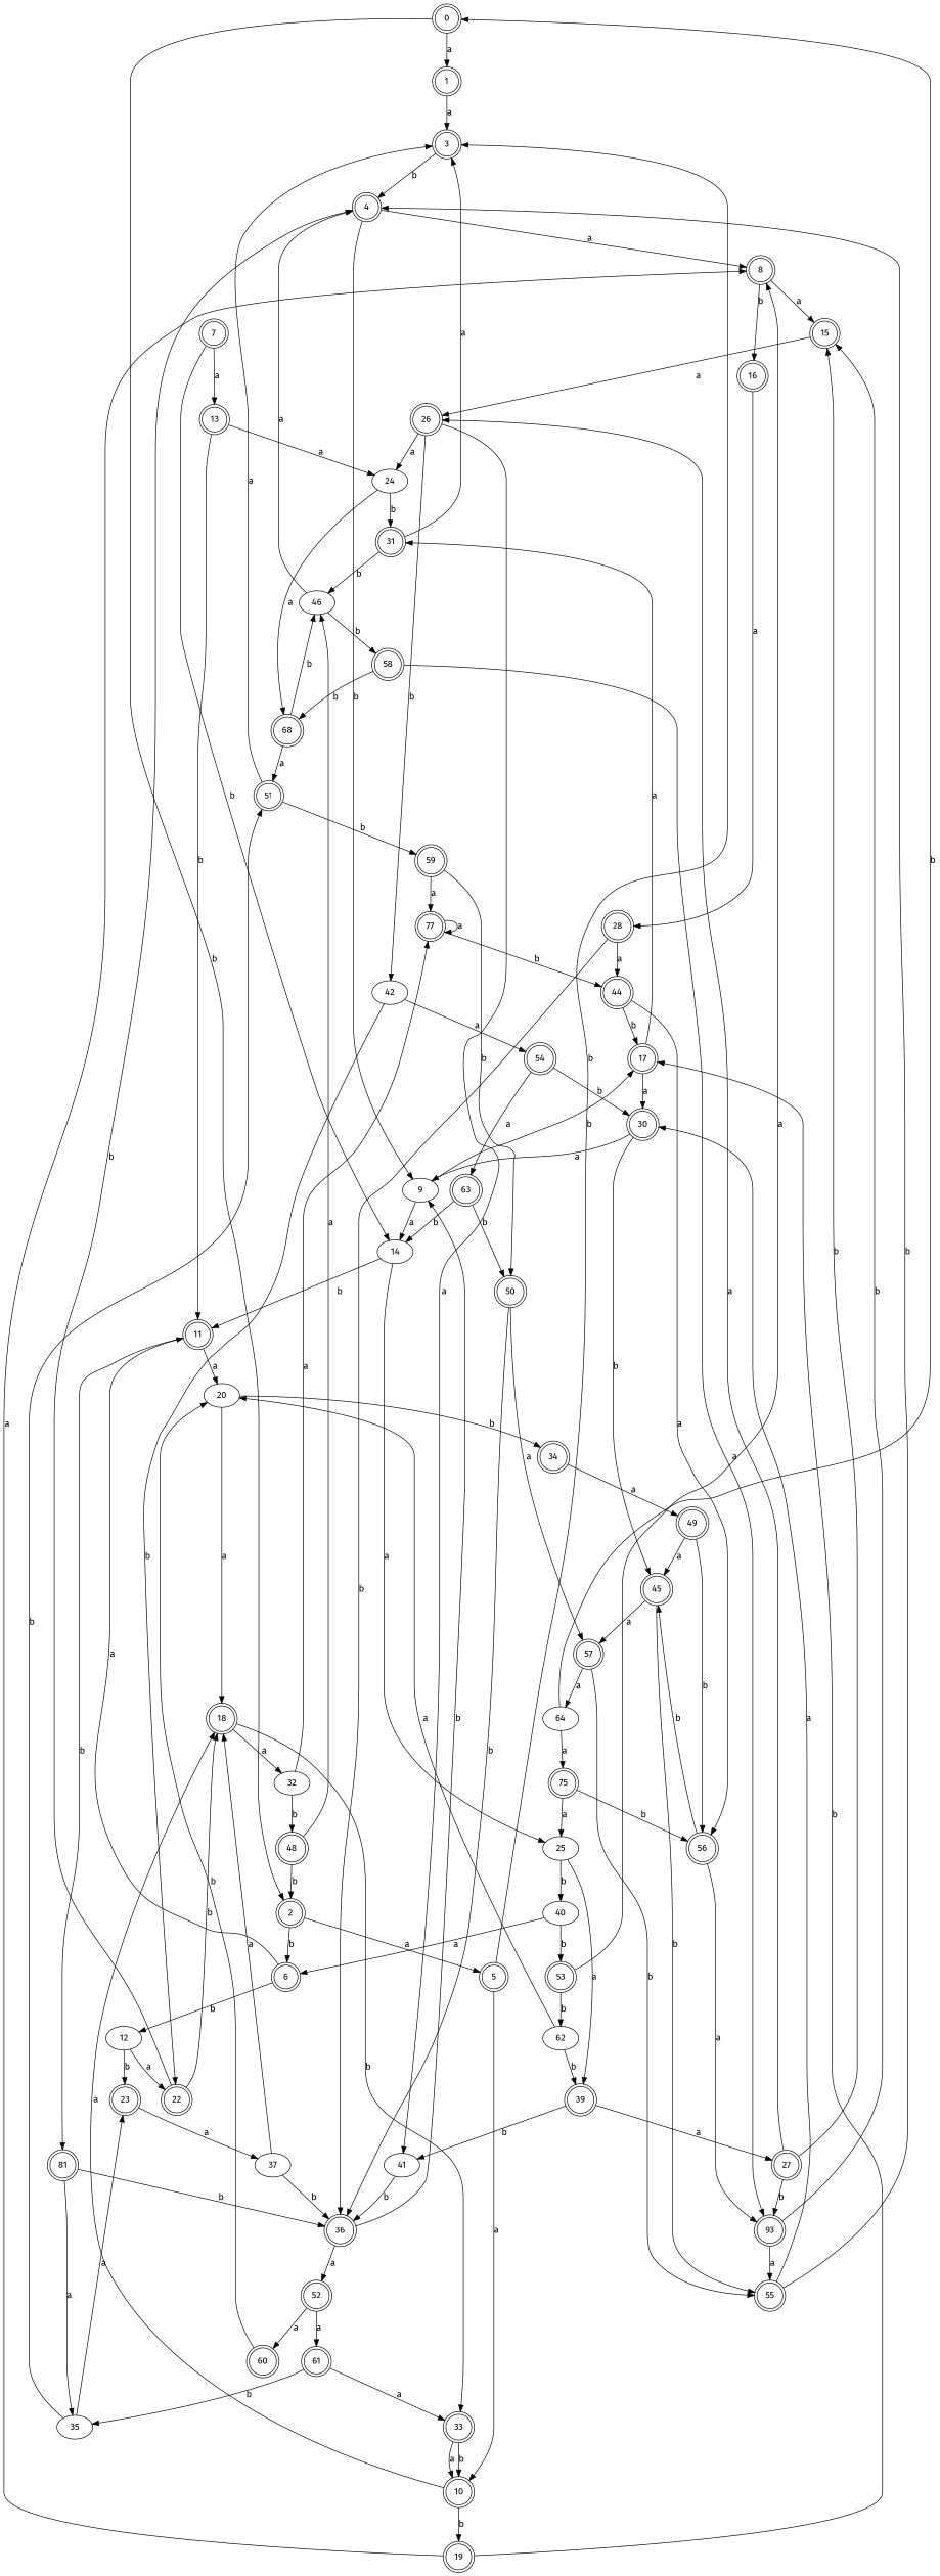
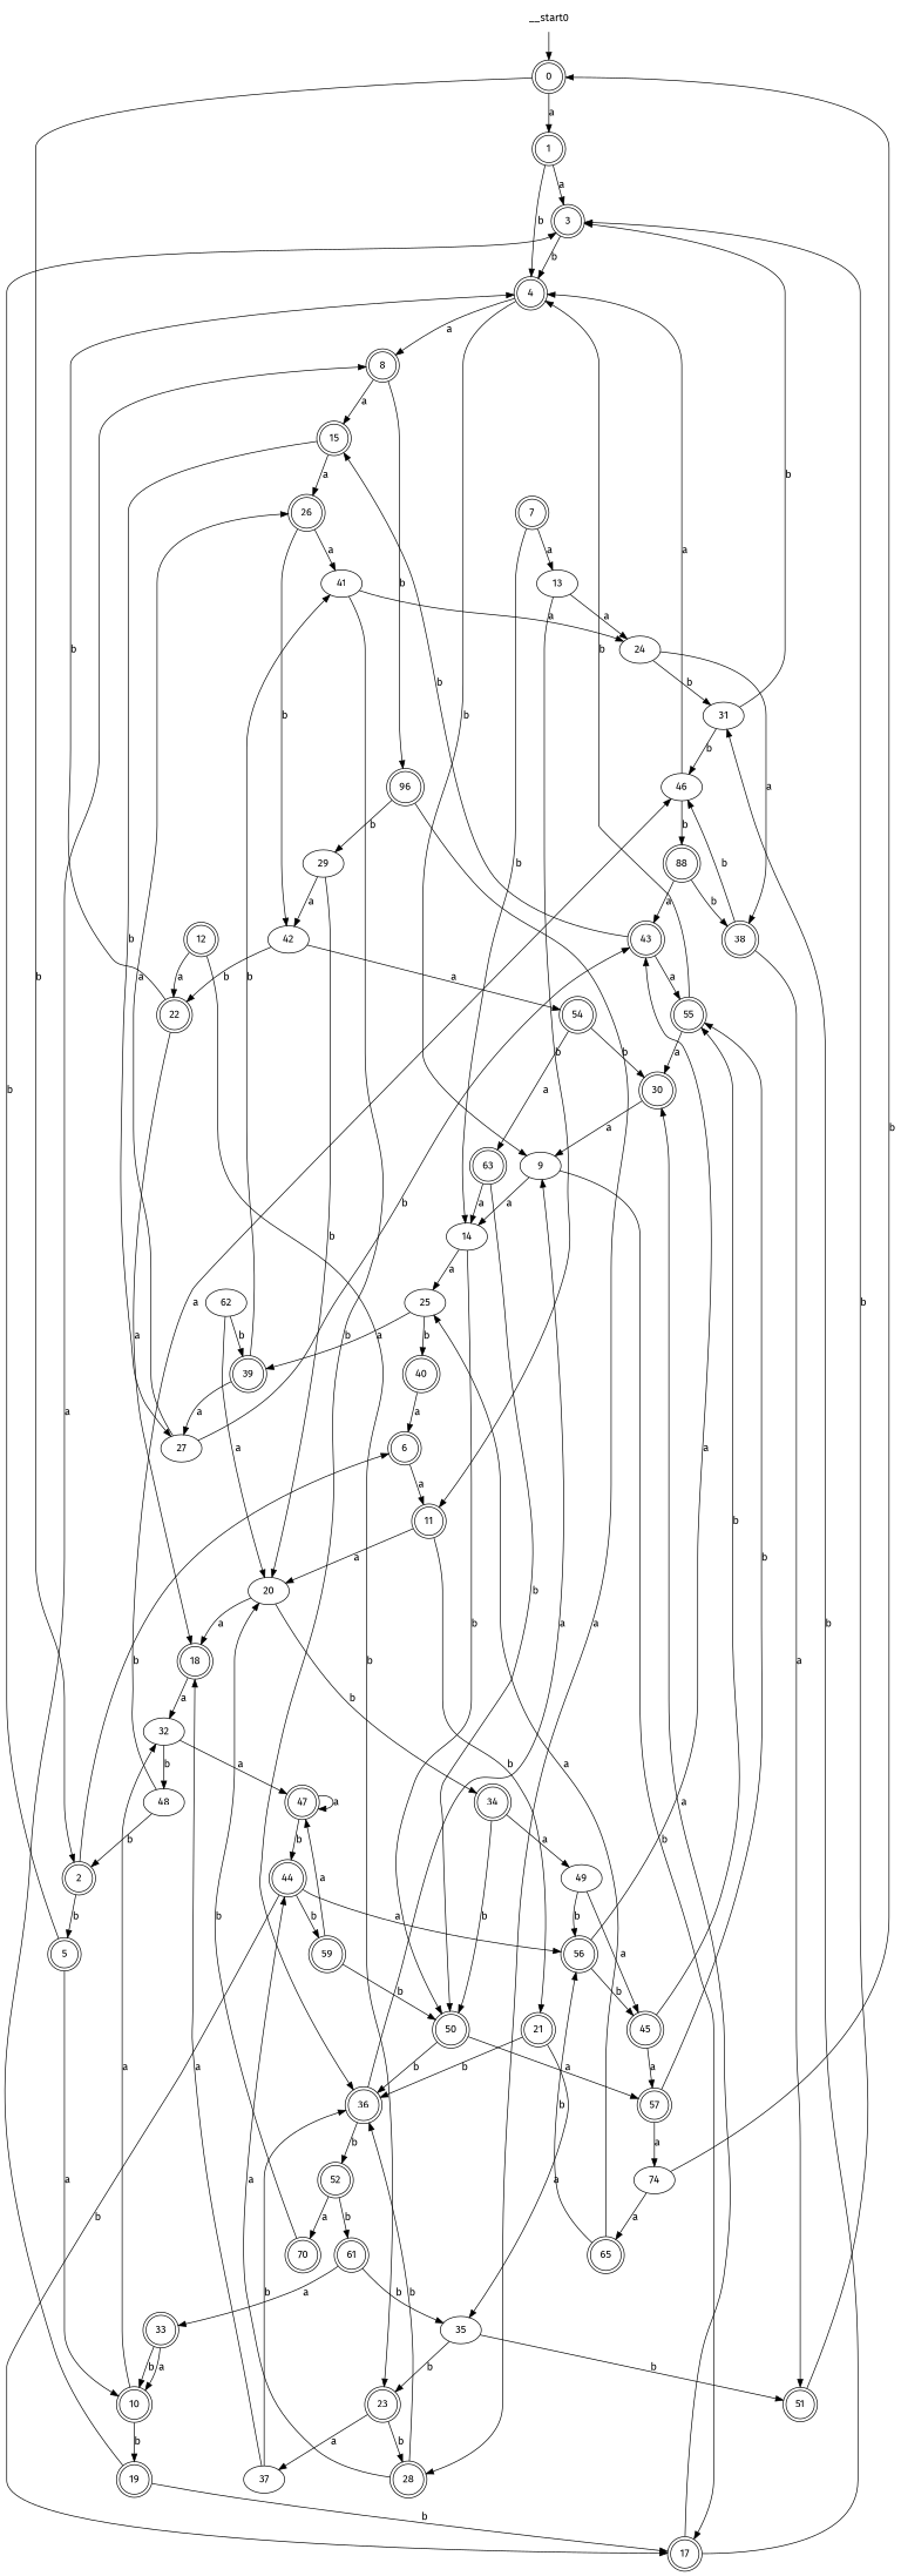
  digraph {
    fontname="Fira Sans"
    node [fontname="Fira Sans" shape=doublecircle]
    edge [fontname="Fira Sans"]
+   __start0 [shape=none]
    0
    1
    2
    3
    4
    5
    6
    8
    9 [shape=""]
    10
    11
-   12 [shape=ellipse]
-   13
+   12
+   13 [shape=""]
    7
    14 [shape=""]
    15
-   16
+   16 [label=96]
    17
    18
    19
    20 [shape=""]
-   21 [label=81]
+   21
    22
    23
    24 [shape=""]
    25 [shape=""]
    26
-   27
+   27 [shape=ellipse]
    28
+   29 [shape=""]
    30
-   31
+   31 [shape=ellipse]
    32 [shape=""]
    33
    34
    35 [shape=""]
    36
    37 [shape=""]
-   38 [label=68]
+   38
    39
-   40 [shape=ellipse]
+   40
    41 [shape=""]
    42 [shape=""]
-   43 [label=93]
+   43
    44
    45
    46 [shape=""]
-   47 [label=77]
-   48
-   49
+   47
+   48 [shape=ellipse]
+   49 [shape=ellipse]
    50
    51
    52
-   53
    54
    55
    56
    57
-   58
+   58 [label=88]
    59
-   60
+   60 [label=70]
    61
    62 [shape=""]
    63
-   64 [shape=""]
-   65 [label=75]
+   64 [label=74 shape=""]
+   65
+   __start0 -> 0
    0 -> 1 [label=a]
    0 -> 2 [label=b]
    1 -> 3 [label=a]
-   2 -> 5 [label=a]
+   1 -> 4 [label=b]
+   2 -> 5 [label=b]
    2 -> 6 [label=b]
    3 -> 4 [label=b]
    4 -> 8 [label=a]
    4 -> 9 [label=b]
    5 -> 3 [label=b]
    5 -> 10 [label=a]
    6 -> 11 [label=a]
-   6 -> 12 [label=b]
    8 -> 15 [label=a]
    8 -> 16 [label=b]
    9 -> 14 [label=a]
    9 -> 17 [label=b]
-   10 -> 18 [label=a]
+   10 -> 32 [label=a]
    10 -> 19 [label=b]
    11 -> 20 [label=a]
    11 -> 21 [label=b]
    12 -> 22 [label=a]
    12 -> 23 [label=b]
    13 -> 11 [label=b]
    13 -> 24 [label=a]
    7 -> 13 [label=a]
    7 -> 14 [label=b]
-   14 -> 11 [label=b]
+   14 -> 50 [label=b]
    14 -> 25 [label=a]
    15 -> 26 [label=a]
-   27 -> 15 [label=b]
+   15 -> 27 [label=b]
    16 -> 28 [label=a]
+   16 -> 29 [label=b]
    17 -> 30 [label=a]
-   17 -> 31 [label=a]
+   17 -> 31 [label=b]
    18 -> 32 [label=a]
-   18 -> 33 [label=b]
    19 -> 8 [label=a]
    19 -> 17 [label=b]
    20 -> 18 [label=a]
    20 -> 34 [label=b]
    21 -> 35 [label=a]
    21 -> 36 [label=b]
    22 -> 4 [label=b]
-   22 -> 18 [label=b]
+   22 -> 18 [label=a]
+   23 -> 28 [label=b]
    23 -> 37 [label=a]
    24 -> 31 [label=b]
    24 -> 38 [label=a]
    25 -> 39 [label=a]
    25 -> 40 [label=b]
    26 -> 41 [label=a]
    26 -> 42 [label=b]
    27 -> 26 [label=a]
    27 -> 43 [label=b]
    28 -> 36 [label=b]
    28 -> 44 [label=a]
+   29 -> 20 [label=b]
+   29 -> 42 [label=a]
    30 -> 9 [label=a]
-   30 -> 45 [label=b]
-   31 -> 3 [label=a]
+   31 -> 3 [label=b]
    31 -> 46 [label=b]
    32 -> 47 [label=a]
    32 -> 48 [label=b]
    33 -> 10 [label=a]
    33 -> 10 [label=b]
    34 -> 49 [label=a]
-   35 -> 23 [label=a]
+   34 -> 50 [label=b]
+   35 -> 23 [label=b]
    35 -> 51 [label=b]
-   36 -> 9 [label=b]
-   36 -> 52 [label=a]
+   36 -> 9 [label=a]
+   36 -> 52 [label=b]
    37 -> 18 [label=a]
    37 -> 36 [label=b]
    38 -> 46 [label=b]
    38 -> 51 [label=a]
    39 -> 27 [label=a]
    39 -> 41 [label=b]
    40 -> 6 [label=a]
-   40 -> 53 [label=b]
-   26 -> 24 [label=a]
+   41 -> 24 [label=a]
    41 -> 36 [label=b]
    42 -> 22 [label=b]
    42 -> 54 [label=a]
    43 -> 15 [label=b]
    43 -> 55 [label=a]
    44 -> 17 [label=b]
    44 -> 56 [label=a]
    45 -> 55 [label=b]
    45 -> 57 [label=a]
    46 -> 4 [label=a]
    46 -> 58 [label=b]
    47 -> 44 [label=b]
    47 -> 47 [label=a]
    48 -> 2 [label=b]
    48 -> 46 [label=a]
    49 -> 45 [label=a]
    49 -> 56 [label=b]
    50 -> 36 [label=b]
    50 -> 57 [label=a]
-   51 -> 3 [label=a]
-   51 -> 59 [label=b]
+   51 -> 3 [label=b]
+   44 -> 59 [label=b]
    52 -> 60 [label=a]
-   52 -> 61 [label=a]
-   53 -> 8 [label=a]
-   53 -> 62 [label=b]
+   52 -> 61 [label=b]
    54 -> 30 [label=b]
    54 -> 63 [label=a]
    55 -> 4 [label=b]
    55 -> 30 [label=a]
    56 -> 43 [label=a]
    56 -> 45 [label=b]
    57 -> 55 [label=b]
    57 -> 64 [label=a]
    58 -> 38 [label=b]
    58 -> 43 [label=a]
    59 -> 47 [label=a]
    59 -> 50 [label=b]
    60 -> 20 [label=b]
    61 -> 33 [label=a]
    61 -> 35 [label=b]
    62 -> 20 [label=a]
    62 -> 39 [label=b]
-   63 -> 14 [label=b]
+   63 -> 14 [label=a]
    63 -> 50 [label=b]
    64 -> 0 [label=b]
    64 -> 65 [label=a]
    65 -> 25 [label=a]
    65 -> 56 [label=b]
  }
